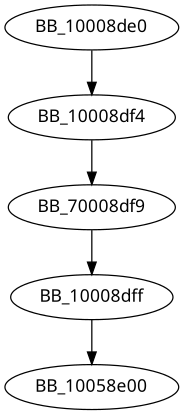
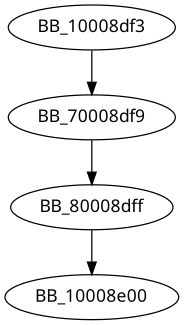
  digraph {
    fontname="Noto Sans"
    node [fontname="Noto Sans"]
    edge [fontname="Noto Sans"]
-   BB_10008de0
-   BB_10008df3 [label=BB_10008df4]
+   BB_10008df3
    n3 [label=BB_70008df9]
-   BB_10008dff
-   BB_10008e00 [label=BB_10058e00]
-   BB_10008de0 -> BB_10008df3
+   BB_10008dff [label=BB_80008dff]
+   BB_10008e00
    BB_10008df3 -> n3
    n3 -> BB_10008dff
    BB_10008dff -> BB_10008e00
  }
